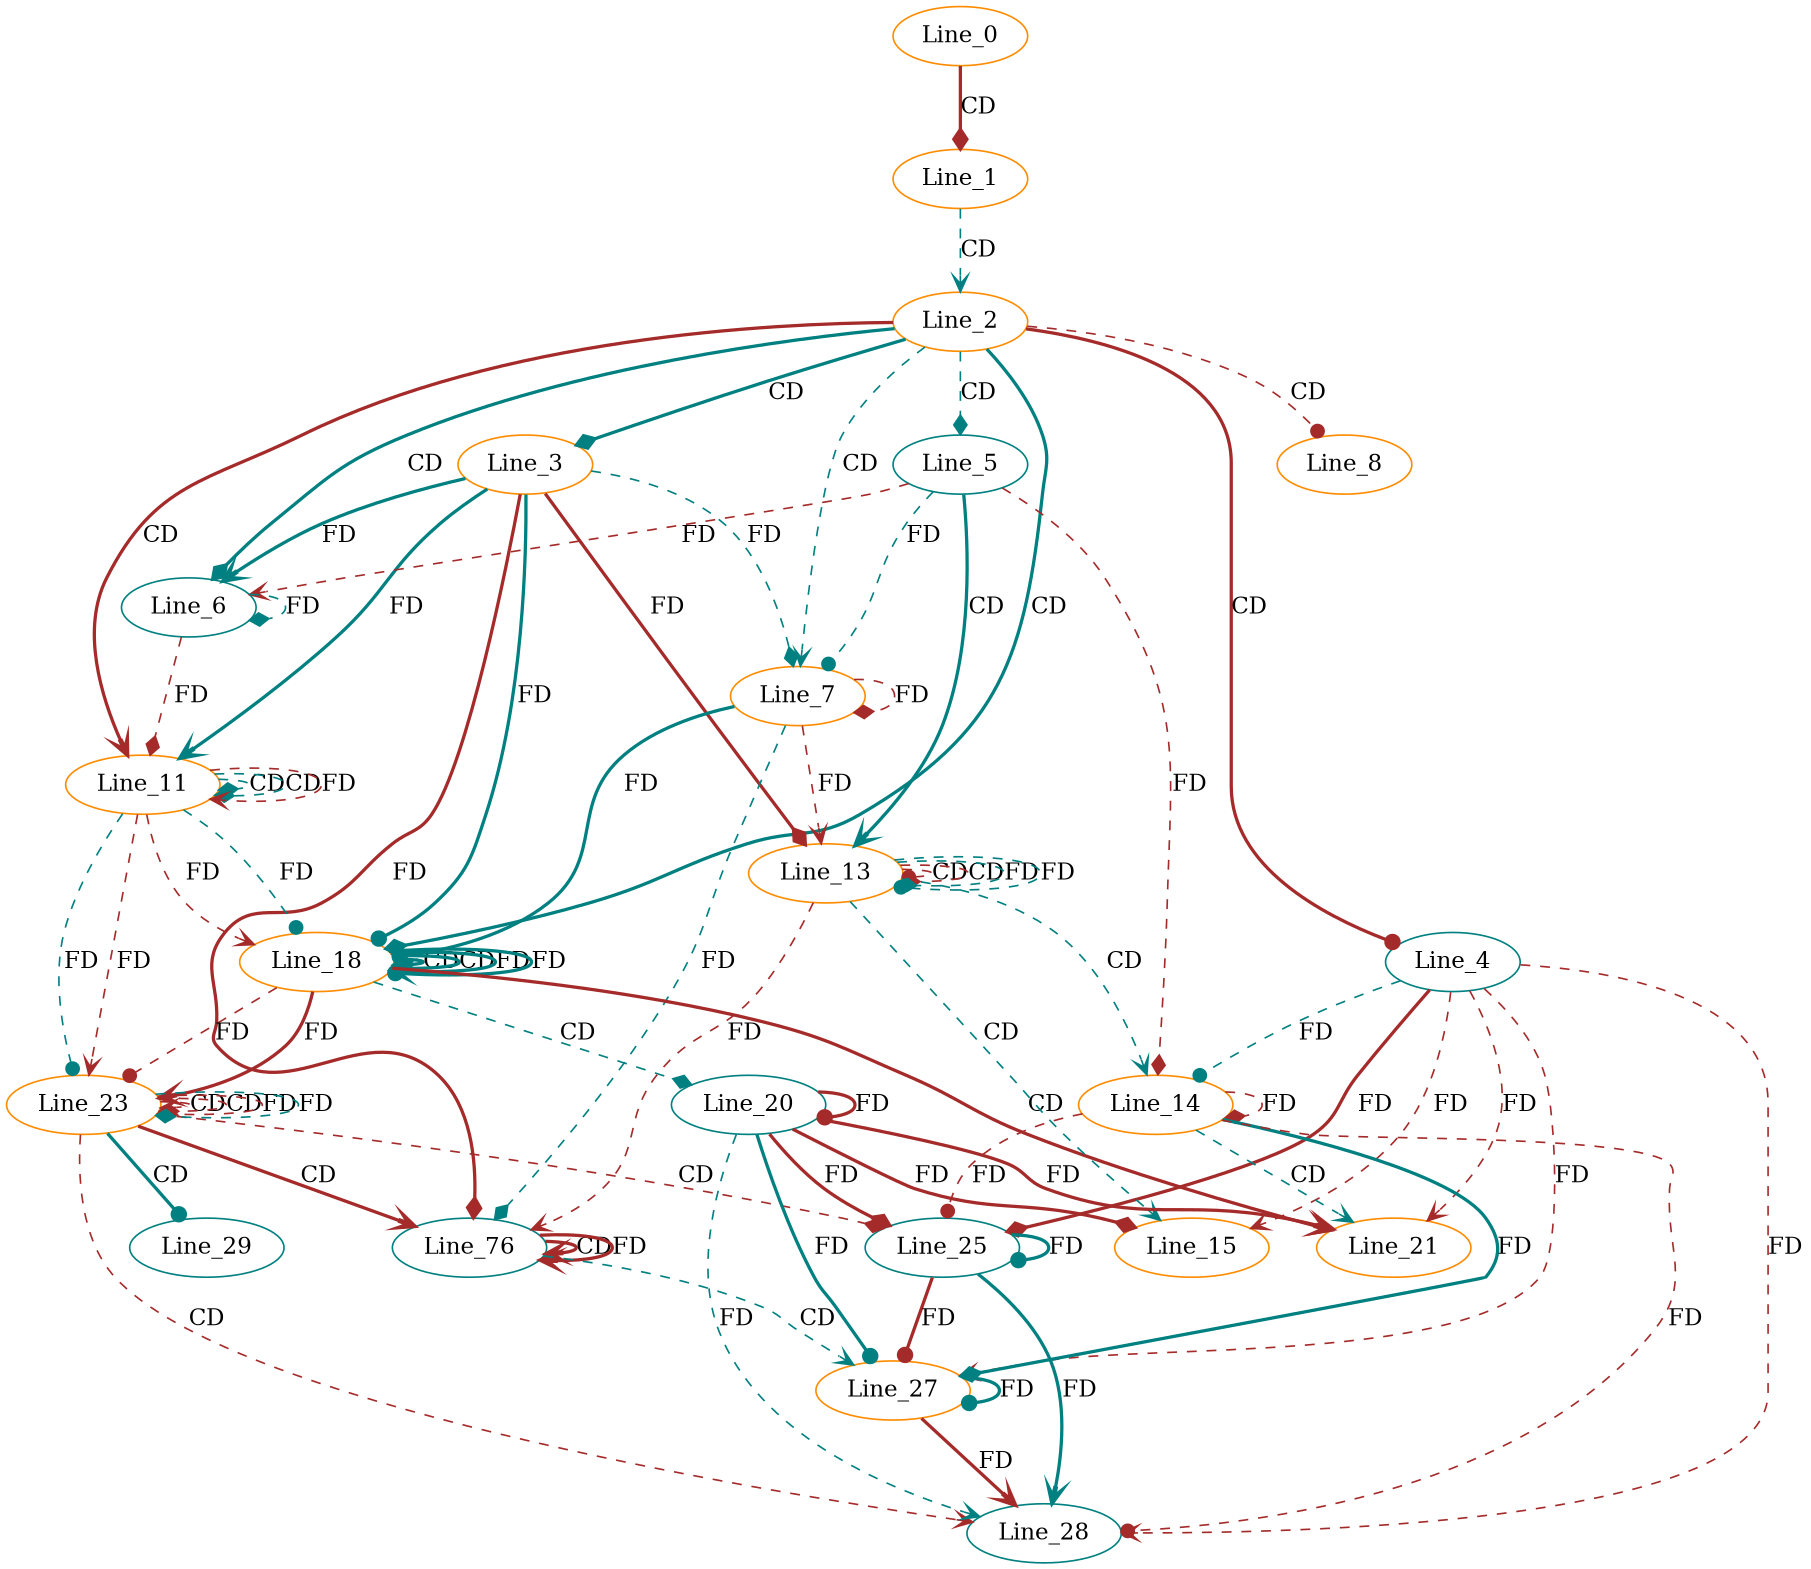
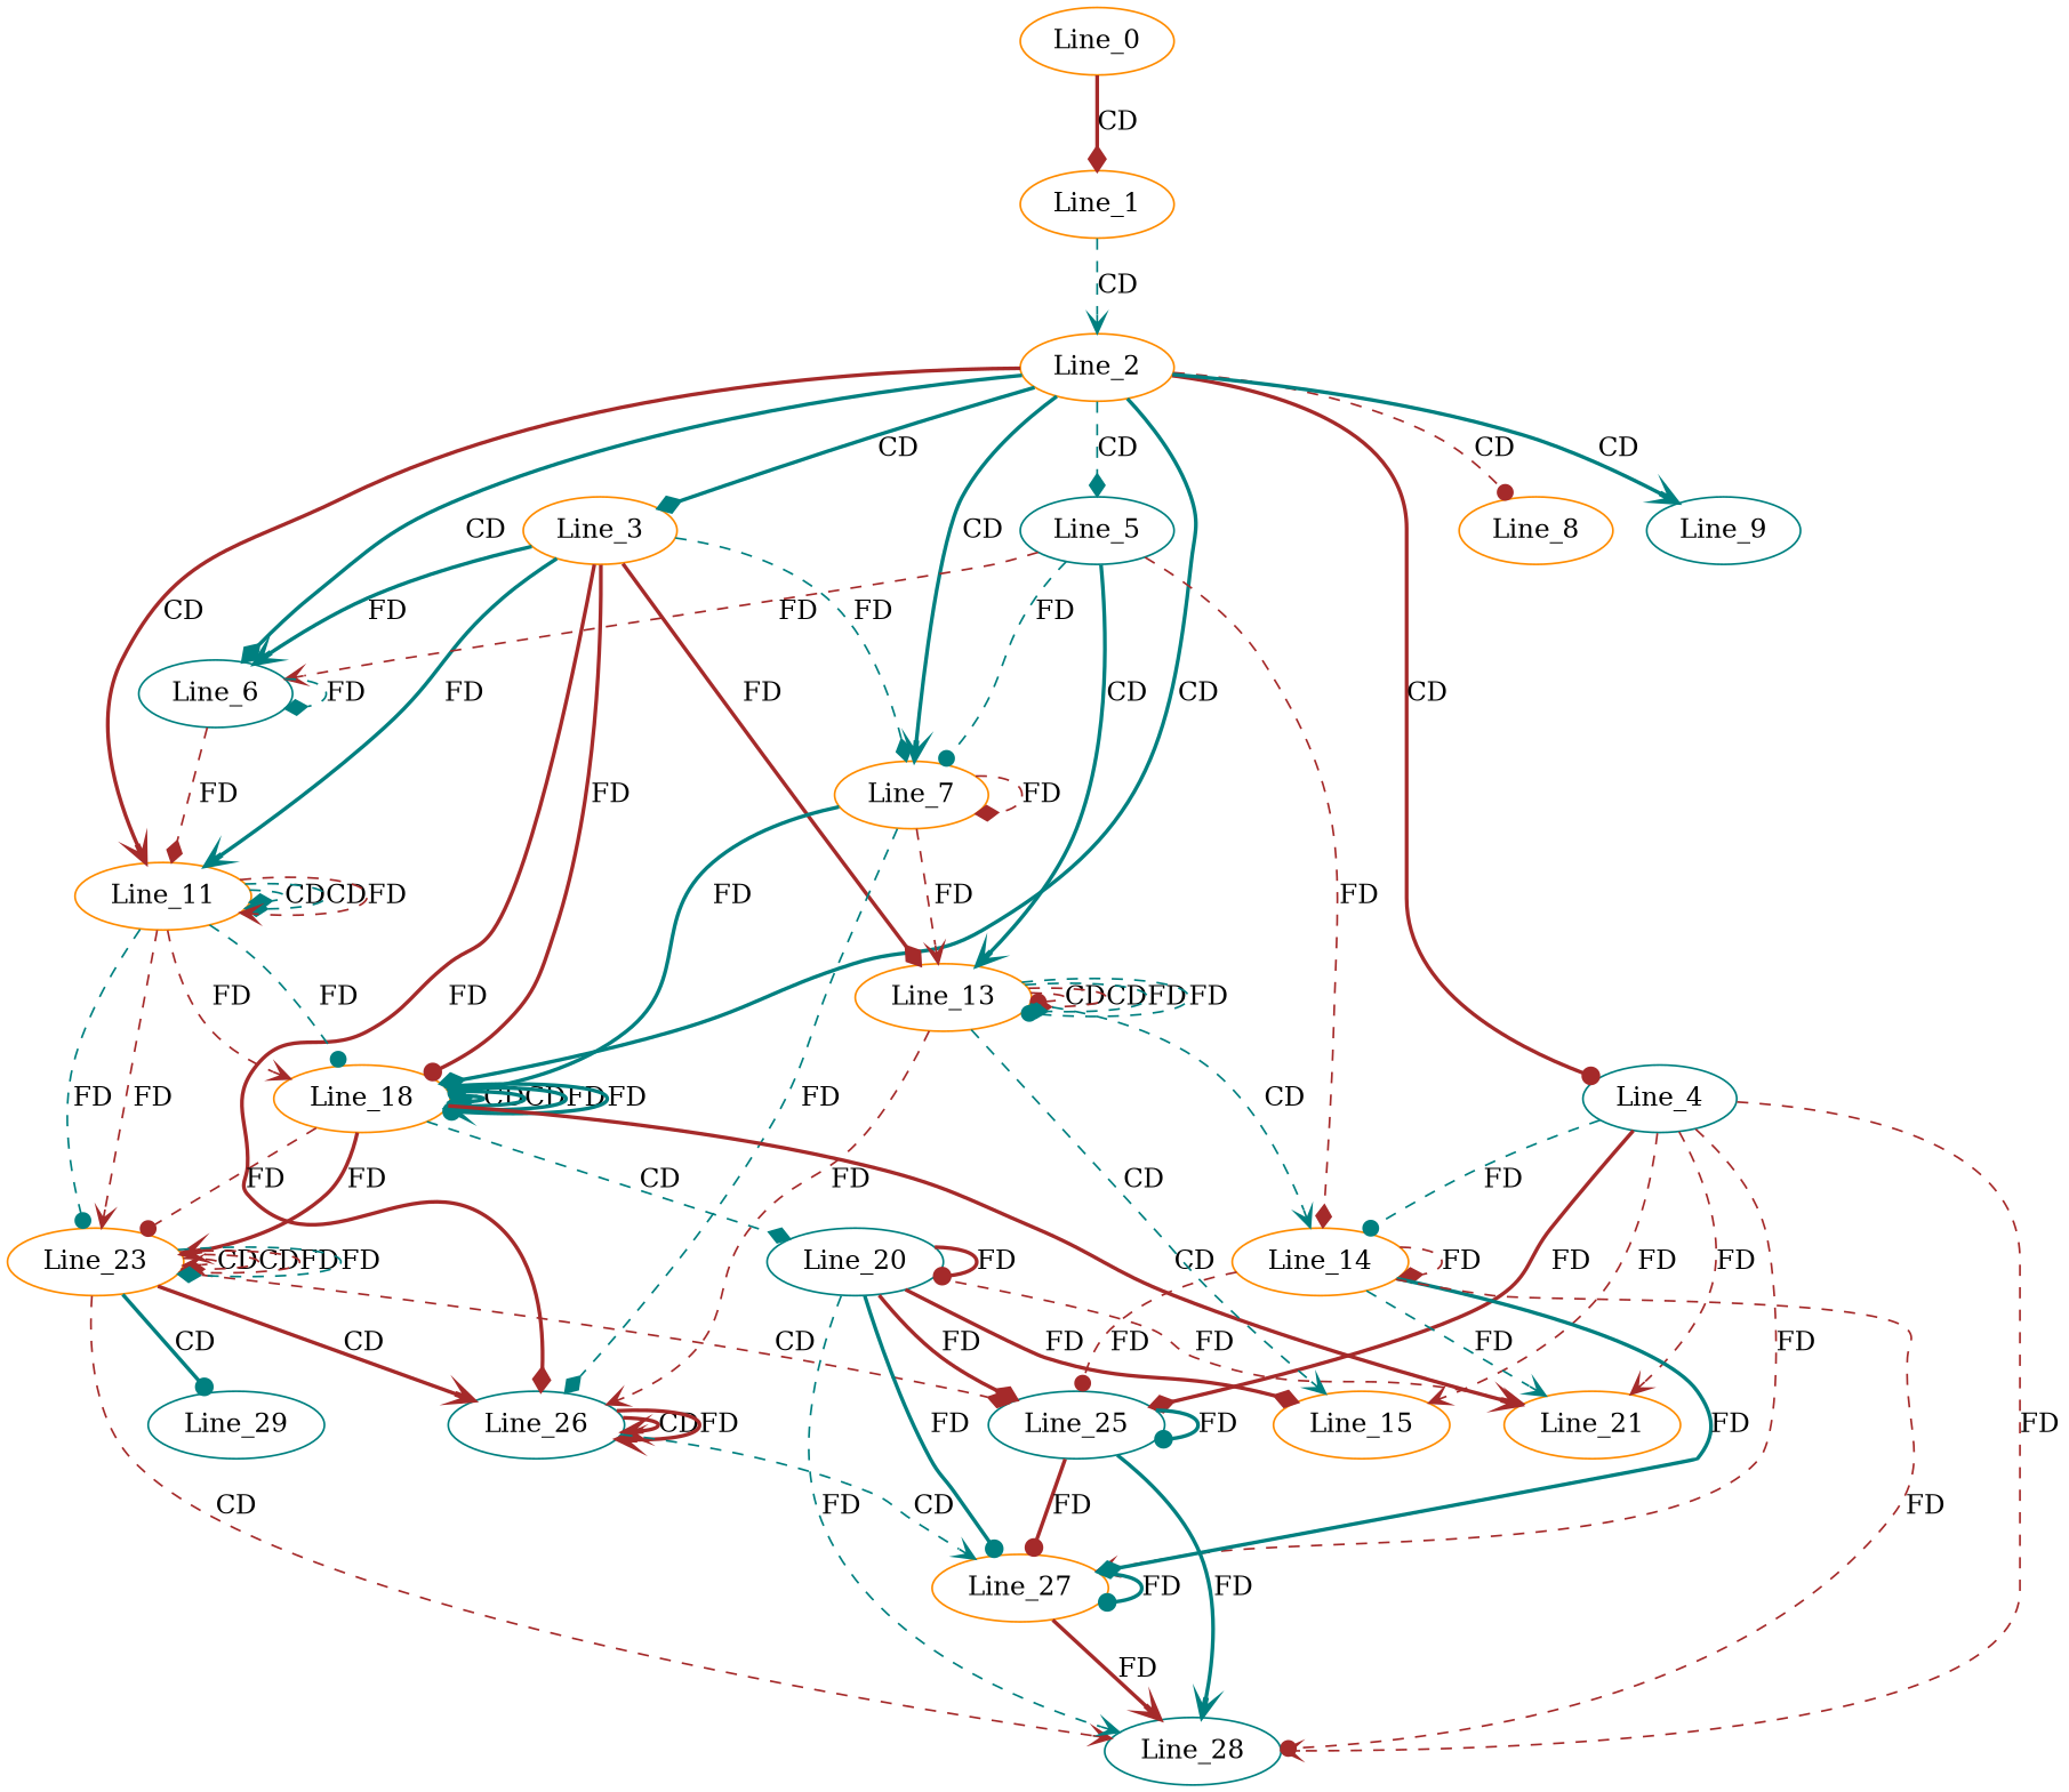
  digraph {
    node [color=darkorange]
    edge [arrowhead=vee color=brown style=dashed]
    Line_0
    Line_1
    Line_2
    Line_3
    Line_4 [color=teal]
    Line_5 [color=teal]
    Line_6 [color=teal]
    Line_7
    Line_8
+   Line_9 [color=teal]
    Line_11
    Line_18
    Line_13
-   Line_26 [color=teal label=Line_76]
+   Line_26 [color=teal]
    Line_14
    Line_15
    Line_21
    Line_25 [color=teal]
    Line_27
    Line_28 [color=teal]
    Line_23
    Line_20 [color=teal]
    Line_29 [color=teal]
    Line_0 -> Line_1 [arrowhead=diamond label=CD style=bold]
    Line_1 -> Line_2 [color=teal label=CD]
    Line_2 -> Line_3 [arrowhead=diamond color=teal label=CD style=bold]
    Line_2 -> Line_4 [arrowhead=dot label=CD style=bold]
    Line_2 -> Line_5 [arrowhead=diamond color=teal label=CD]
    Line_2 -> Line_6 [arrowhead=diamond color=teal label=CD style=bold]
-   Line_2 -> Line_7 [color=teal label=CD]
+   Line_2 -> Line_7 [color=teal label=CD style=bold]
    Line_2 -> Line_8 [arrowhead=dot label=CD]
+   Line_2 -> Line_9 [color=teal label=CD style=bold]
    Line_2 -> Line_11 [label=CD style=bold]
    Line_2 -> Line_18 [arrowhead=diamond color=teal label=CD style=bold]
    Line_3 -> Line_6 [color=teal label=FD style=bold]
    Line_3 -> Line_7 [arrowhead=diamond color=teal label=FD]
    Line_3 -> Line_11 [color=teal label=FD style=bold]
-   Line_3 -> Line_18 [arrowhead=dot color=teal label=FD style=bold]
+   Line_3 -> Line_18 [arrowhead=dot label=FD style=bold]
    Line_3 -> Line_13 [arrowhead=diamond label=FD style=bold]
    Line_3 -> Line_26 [arrowhead=diamond label=FD style=bold]
    Line_4 -> Line_14 [arrowhead=dot color=teal label=FD]
    Line_4 -> Line_15 [label=FD]
    Line_4 -> Line_21 [label=FD]
    Line_4 -> Line_25 [arrowhead=diamond label=FD style=bold]
    Line_4 -> Line_27 [label=FD]
    Line_4 -> Line_28 [label=FD]
    Line_5 -> Line_6 [label=FD]
    Line_5 -> Line_7 [arrowhead=dot color=teal label=FD]
    Line_5 -> Line_13 [color=teal label=CD style=bold]
    Line_5 -> Line_14 [arrowhead=diamond label=FD]
    Line_6 -> Line_6 [arrowhead=diamond color=teal label=FD]
    Line_6 -> Line_11 [arrowhead=diamond label=FD]
    Line_7 -> Line_7 [arrowhead=diamond label=FD]
    Line_7 -> Line_18 [arrowhead=dot color=teal label=FD style=bold]
    Line_7 -> Line_13 [label=FD]
    Line_7 -> Line_26 [arrowhead=diamond color=teal label=FD]
    Line_11 -> Line_11 [arrowhead=diamond color=teal label=CD]
    Line_11 -> Line_11 [arrowhead=diamond color=teal label=CD]
    Line_11 -> Line_11 [label=FD]
    Line_11 -> Line_18 [arrowhead=dot color=teal label=FD]
    Line_11 -> Line_18 [label=FD]
    Line_11 -> Line_23 [label=FD]
    Line_11 -> Line_23 [arrowhead=dot color=teal label=FD]
    Line_18 -> Line_18 [arrowhead=diamond color=teal label=CD style=bold]
    Line_18 -> Line_18 [arrowhead=diamond color=teal label=CD style=bold]
    Line_18 -> Line_18 [color=teal label=FD style=bold]
    Line_18 -> Line_18 [arrowhead=dot color=teal label=FD style=bold]
    Line_18 -> Line_21 [label=CD style=bold]
    Line_18 -> Line_23 [label=FD style=bold]
    Line_18 -> Line_23 [arrowhead=dot label=FD]
    Line_18 -> Line_20 [arrowhead=diamond color=teal label=CD]
    Line_13 -> Line_13 [arrowhead=dot label=CD]
    Line_13 -> Line_13 [arrowhead=diamond label=CD]
    Line_13 -> Line_13 [arrowhead=diamond color=teal label=FD]
    Line_13 -> Line_13 [arrowhead=dot color=teal label=FD]
    Line_13 -> Line_26 [label=FD]
    Line_13 -> Line_14 [color=teal label=CD]
    Line_13 -> Line_15 [color=teal label=CD]
    Line_26 -> Line_26 [label=CD style=bold]
    Line_26 -> Line_26 [label=FD style=bold]
    Line_26 -> Line_27 [color=teal label=CD]
    Line_14 -> Line_14 [arrowhead=diamond label=FD]
-   Line_14 -> Line_21 [color=teal label=CD]
+   Line_14 -> Line_21 [color=teal label=FD]
    Line_14 -> Line_25 [arrowhead=dot label=FD]
    Line_14 -> Line_27 [arrowhead=diamond color=teal label=FD style=bold]
    Line_14 -> Line_28 [arrowhead=dot label=FD]
    Line_25 -> Line_25 [arrowhead=dot color=teal label=FD style=bold]
    Line_25 -> Line_27 [arrowhead=dot label=FD style=bold]
    Line_25 -> Line_28 [color=teal label=FD style=bold]
    Line_27 -> Line_27 [arrowhead=dot color=teal label=FD style=bold]
    Line_27 -> Line_28 [label=FD style=bold]
    Line_23 -> Line_26 [label=CD style=bold]
    Line_23 -> Line_25 [arrowhead=diamond label=CD]
    Line_23 -> Line_28 [label=CD]
    Line_23 -> Line_23 [label=CD]
    Line_23 -> Line_23 [arrowhead=diamond label=CD]
    Line_23 -> Line_23 [arrowhead=diamond label=FD]
    Line_23 -> Line_23 [arrowhead=diamond color=teal label=FD]
    Line_23 -> Line_29 [arrowhead=dot color=teal label=CD style=bold]
    Line_20 -> Line_15 [arrowhead=diamond label=FD style=bold]
-   Line_20 -> Line_21 [label=FD style=bold]
+   Line_20 -> Line_21 [label=FD]
    Line_20 -> Line_25 [arrowhead=diamond label=FD style=bold]
    Line_20 -> Line_27 [arrowhead=dot color=teal label=FD style=bold]
    Line_20 -> Line_28 [color=teal label=FD]
    Line_20 -> Line_20 [arrowhead=dot label=FD style=bold]
  }
